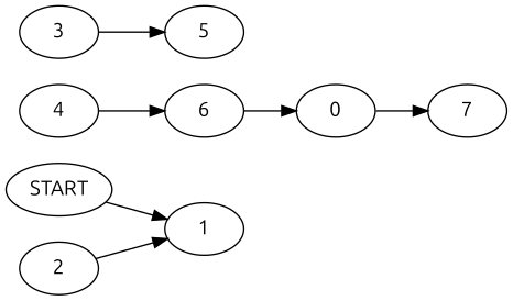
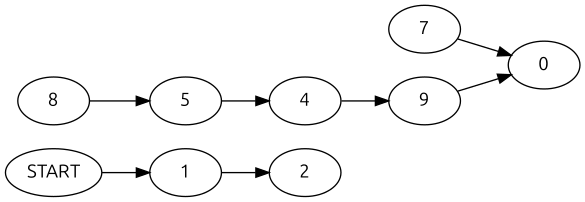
  digraph {
    fontname=Ubuntu
    rankdir=LR
    node [fontname=Ubuntu]
    edge [fontname=Ubuntu]
    n1 [label=START]
    1
    2
    4
-   6
+   6 [label=9]
    5
    n7 [label=0]
    7
-   8 [label=3]
+   8
    n1 -> 1
-   2 -> 1
+   1 -> 2
    4 -> 6
    6 -> n7
-   n7 -> 7
+   5 -> 4
+   7 -> n7
    8 -> 5
  }
